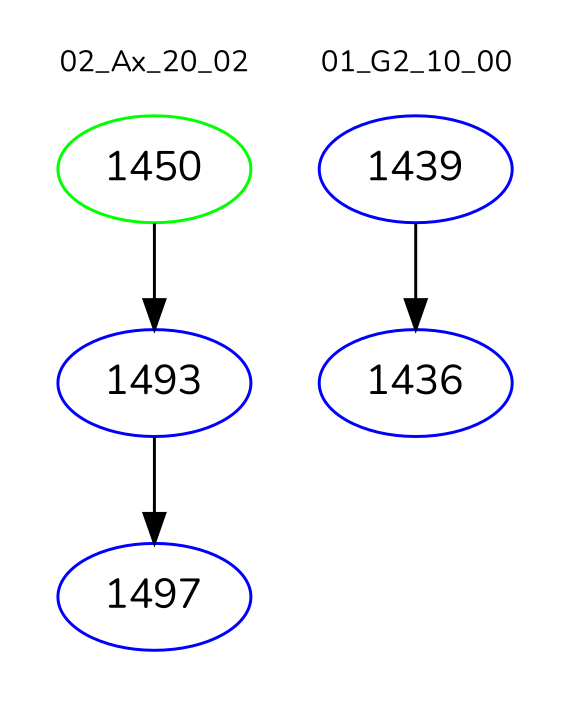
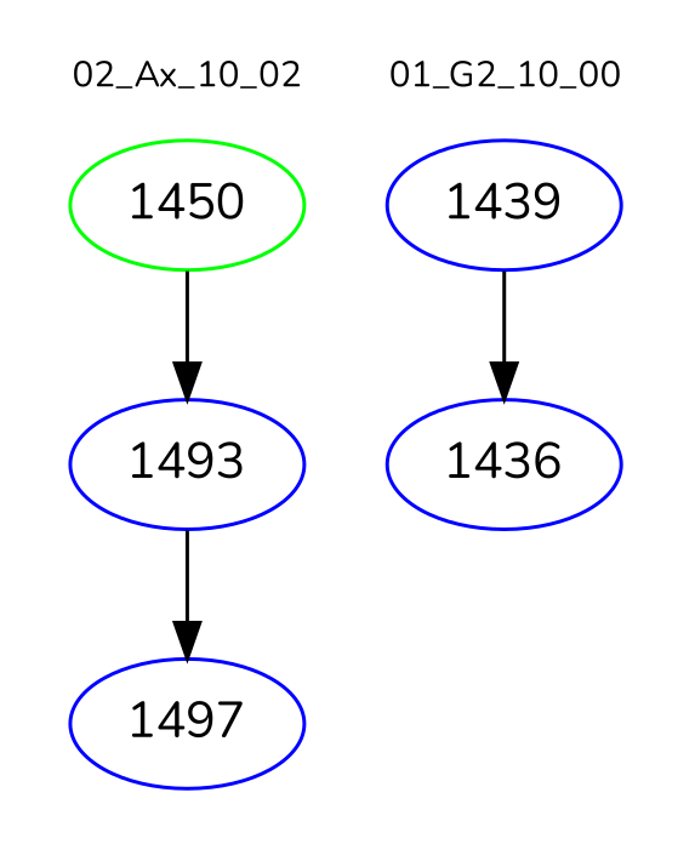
  digraph {
    fontname=Nunito
    node [color=blue fontname=Nunito]
    edge [color=black fontname=Nunito]
    n1 [label=1493]
    n2 [color=green label=1450]
    n3 [label=1497]
    n4 [label=1439]
    n5 [label=1436]
    subgraph cluster_1 {
      color=white
      fontsize=10
-     label="02_Ax_20_02"
+     label="02_Ax_10_02"
      n1
      n2
      n3
    }
    subgraph cluster_2 {
      color=white
      fontsize=10
      label="01_G2_10_00"
      n4
      n5
    }
    n1 -> n3
    n2 -> n1
    n4 -> n5
  }
